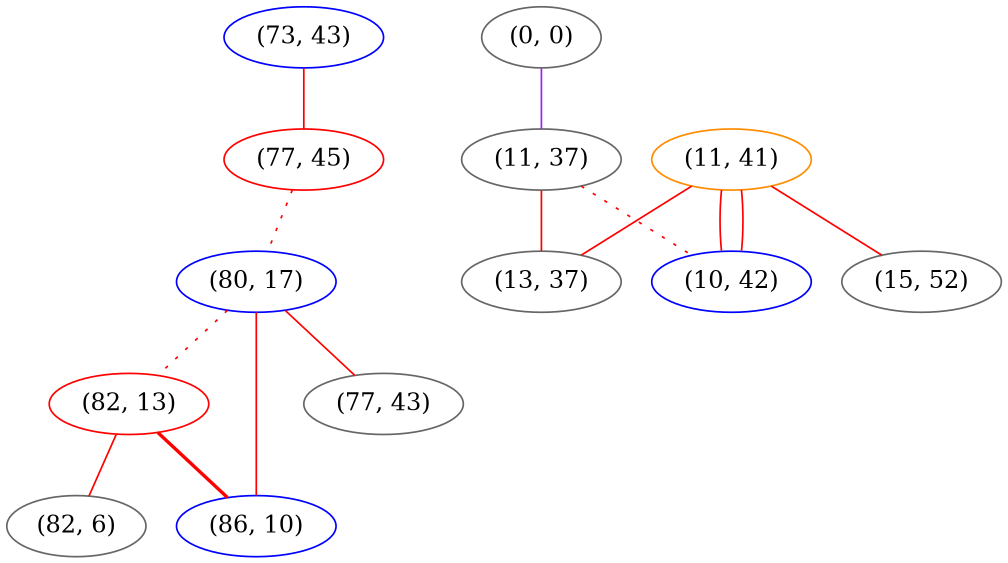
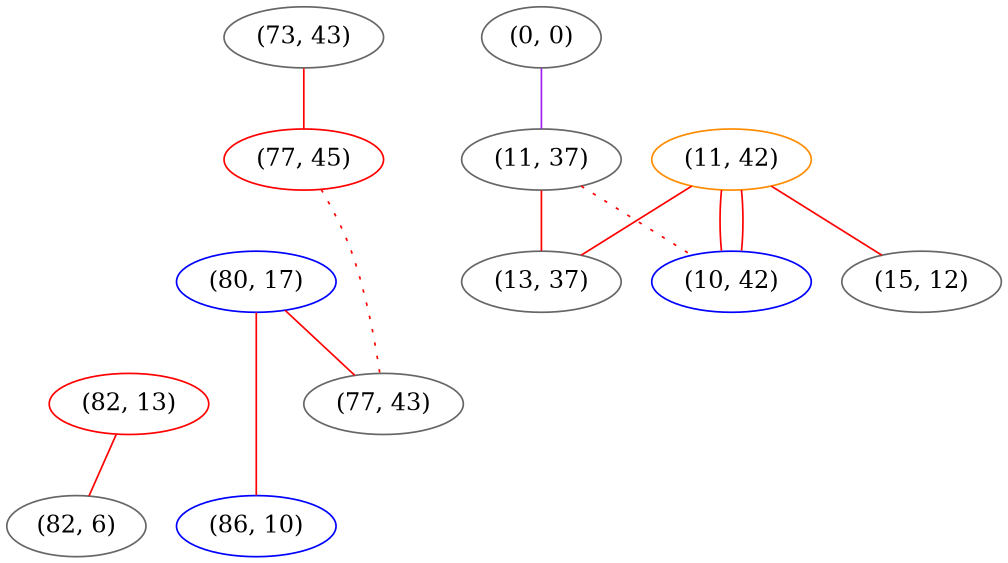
  graph {
    node [color=gray40]
    edge [color=red style=solid weight=1]
    "(80, 17)" [color=blue]
    "(82, 13)" [color=red]
    "(77, 43)"
    "(86, 10)" [color=blue]
    "(82, 6)"
-   "(11, 42)" [color=darkorange label="(11, 41)"]
+   "(11, 42)" [color=darkorange]
    "(13, 37)"
-   "(15, 52)"
+   "(15, 52)" [label="(15, 12)"]
    "(10, 42)" [color=blue]
    "(0, 0)"
    "(11, 37)"
    "(77, 45)" [color=red]
-   "(73, 43)" [color=blue]
-   "(80, 17)" -- "(82, 13)" [style=dotted]
+   "(73, 43)"
    "(80, 17)" -- "(77, 43)"
    "(80, 17)" -- "(86, 10)"
-   "(82, 13)" -- "(86, 10)" [style=bold]
    "(82, 13)" -- "(82, 6)"
    "(11, 42)" -- "(13, 37)"
    "(11, 42)" -- "(15, 52)"
    "(11, 42)" -- "(10, 42)"
    "(11, 42)" -- "(10, 42)"
    "(0, 0)" -- "(11, 37)" [color=purple weight=4]
    "(11, 37)" -- "(13, 37)"
    "(11, 37)" -- "(10, 42)" [style=dotted]
-   "(77, 45)" -- "(80, 17)" [style=dotted]
+   "(77, 45)" -- "(77, 43)" [style=dotted]
    "(73, 43)" -- "(77, 45)"
  }
